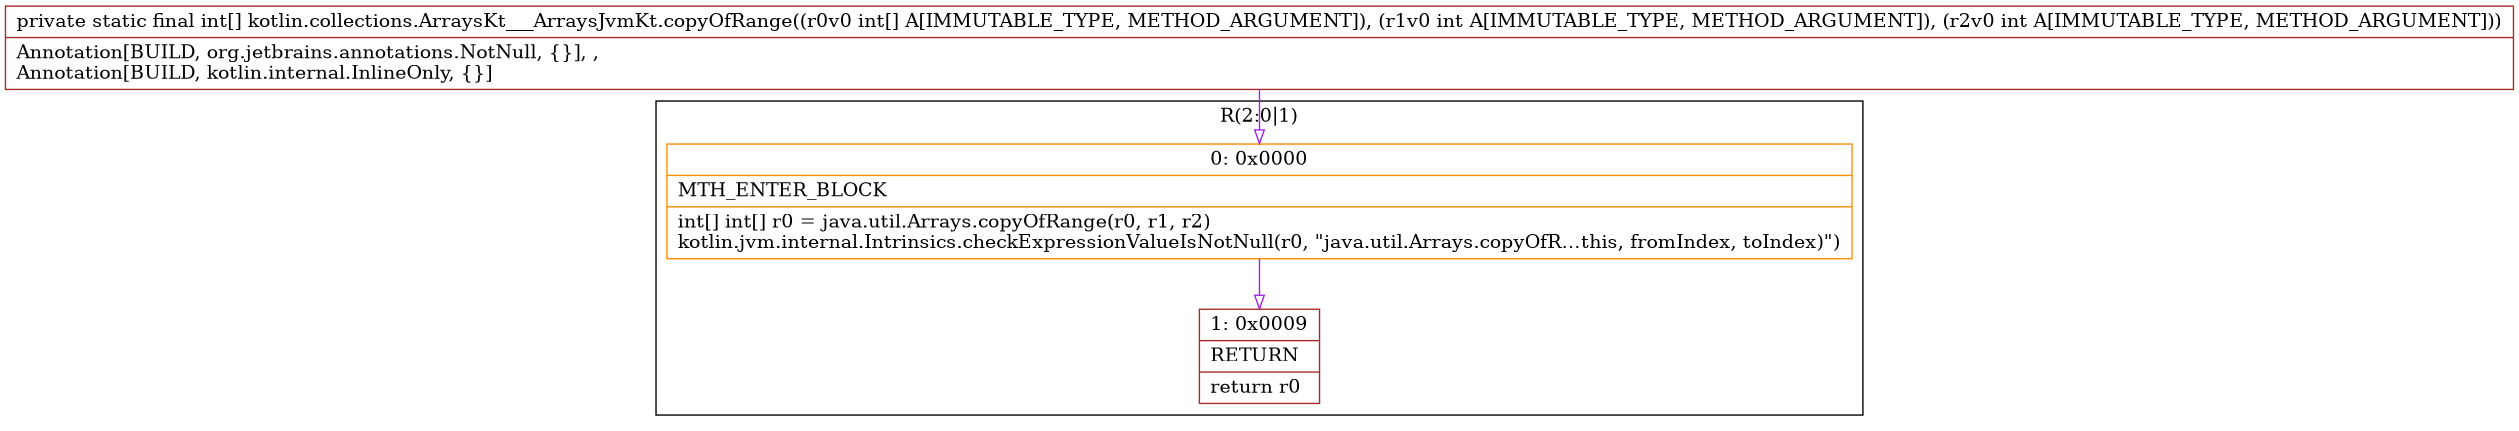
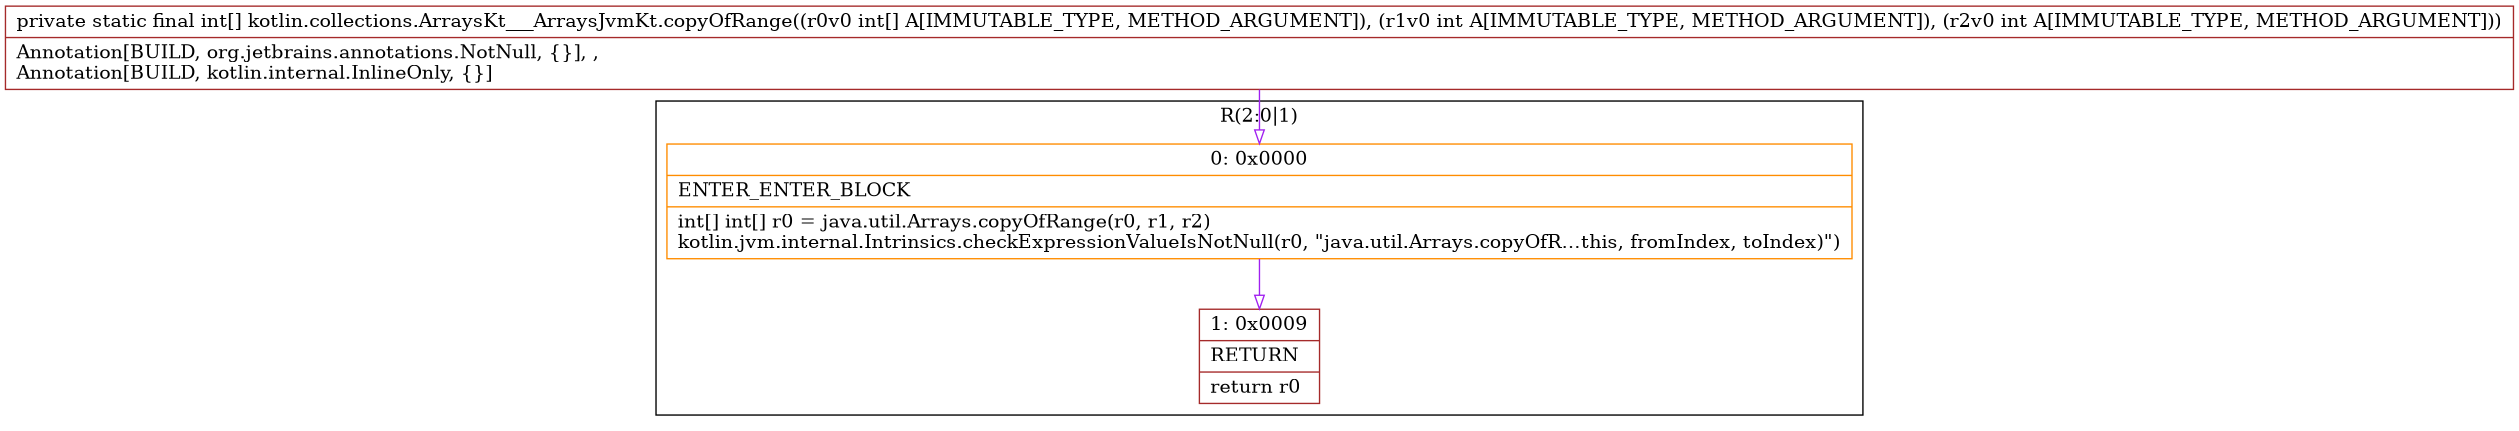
  digraph {
    node [color=brown shape=record]
    edge [color=purple arrowhead=onormal]
-   n1 [color=darkorange label="{0\:\ 0x0000|MTH_ENTER_BLOCK\l|int[] int[] r0 = java.util.Arrays.copyOfRange(r0, r1, r2)\lkotlin.jvm.internal.Intrinsics.checkExpressionValueIsNotNull(r0, \"java.util.Arrays.copyOfR…this, fromIndex, toIndex)\")\l}"]
+   n1 [color=darkorange label="{0\:\ 0x0000|ENTER_ENTER_BLOCK\l|int[] int[] r0 = java.util.Arrays.copyOfRange(r0, r1, r2)\lkotlin.jvm.internal.Intrinsics.checkExpressionValueIsNotNull(r0, \"java.util.Arrays.copyOfR…this, fromIndex, toIndex)\")\l}"]
    n2 [label="{1\:\ 0x0009|RETURN\l|return r0\l}"]
    n3 [label="{private static final int[] kotlin.collections.ArraysKt___ArraysJvmKt.copyOfRange((r0v0 int[] A[IMMUTABLE_TYPE, METHOD_ARGUMENT]), (r1v0 int A[IMMUTABLE_TYPE, METHOD_ARGUMENT]), (r2v0 int A[IMMUTABLE_TYPE, METHOD_ARGUMENT]))  | Annotation[BUILD, org.jetbrains.annotations.NotNull, \{\}], , \lAnnotation[BUILD, kotlin.internal.InlineOnly, \{\}]\l}"]
    subgraph cluster_1 {
      label="R(2:0|1)"
      n1
      n2
    }
    n1 -> n2
    n3 -> n1
  }
